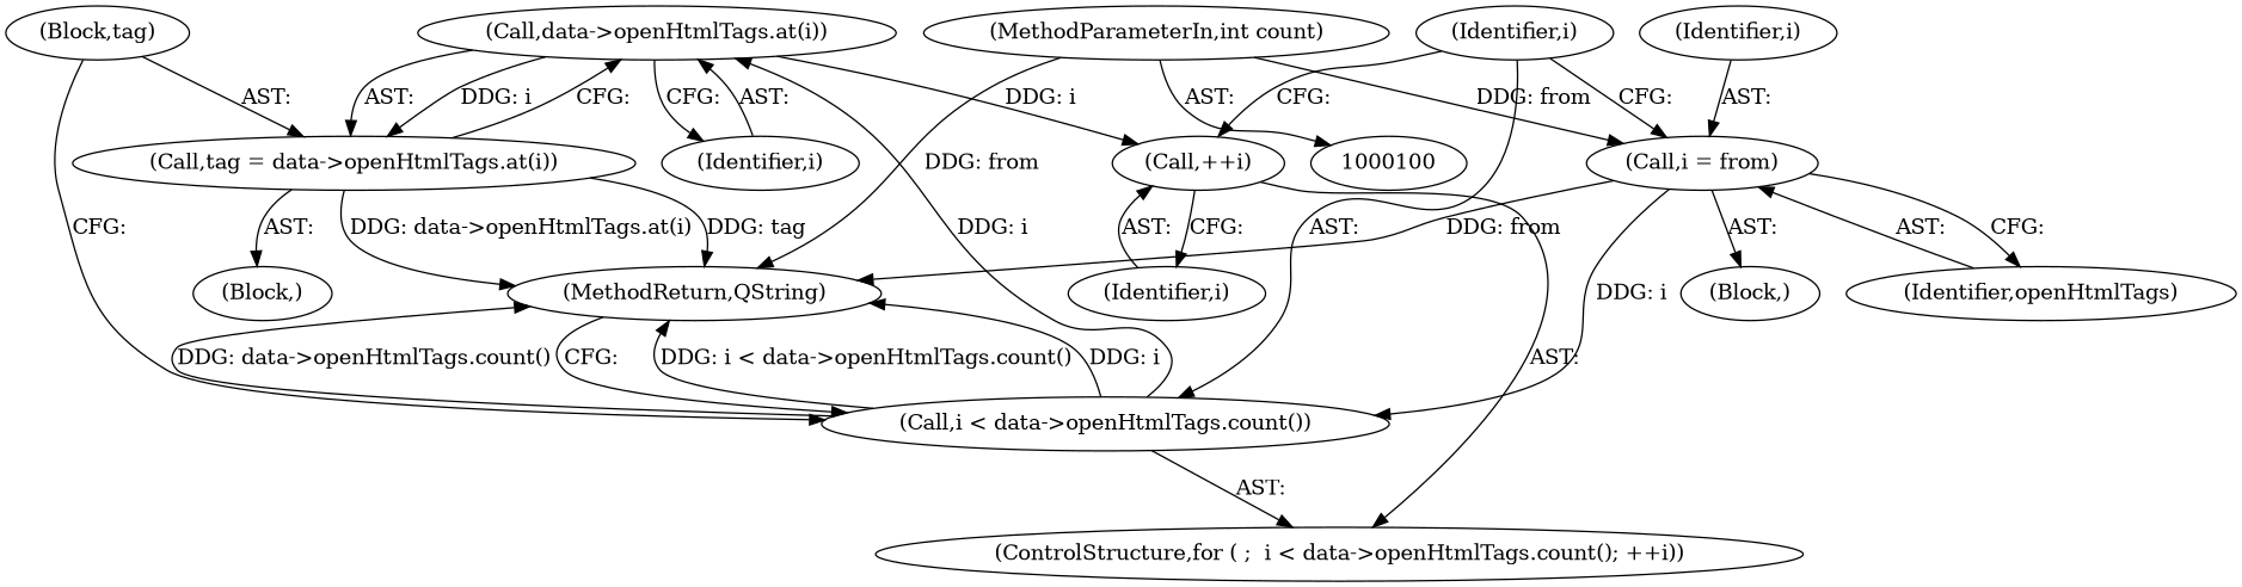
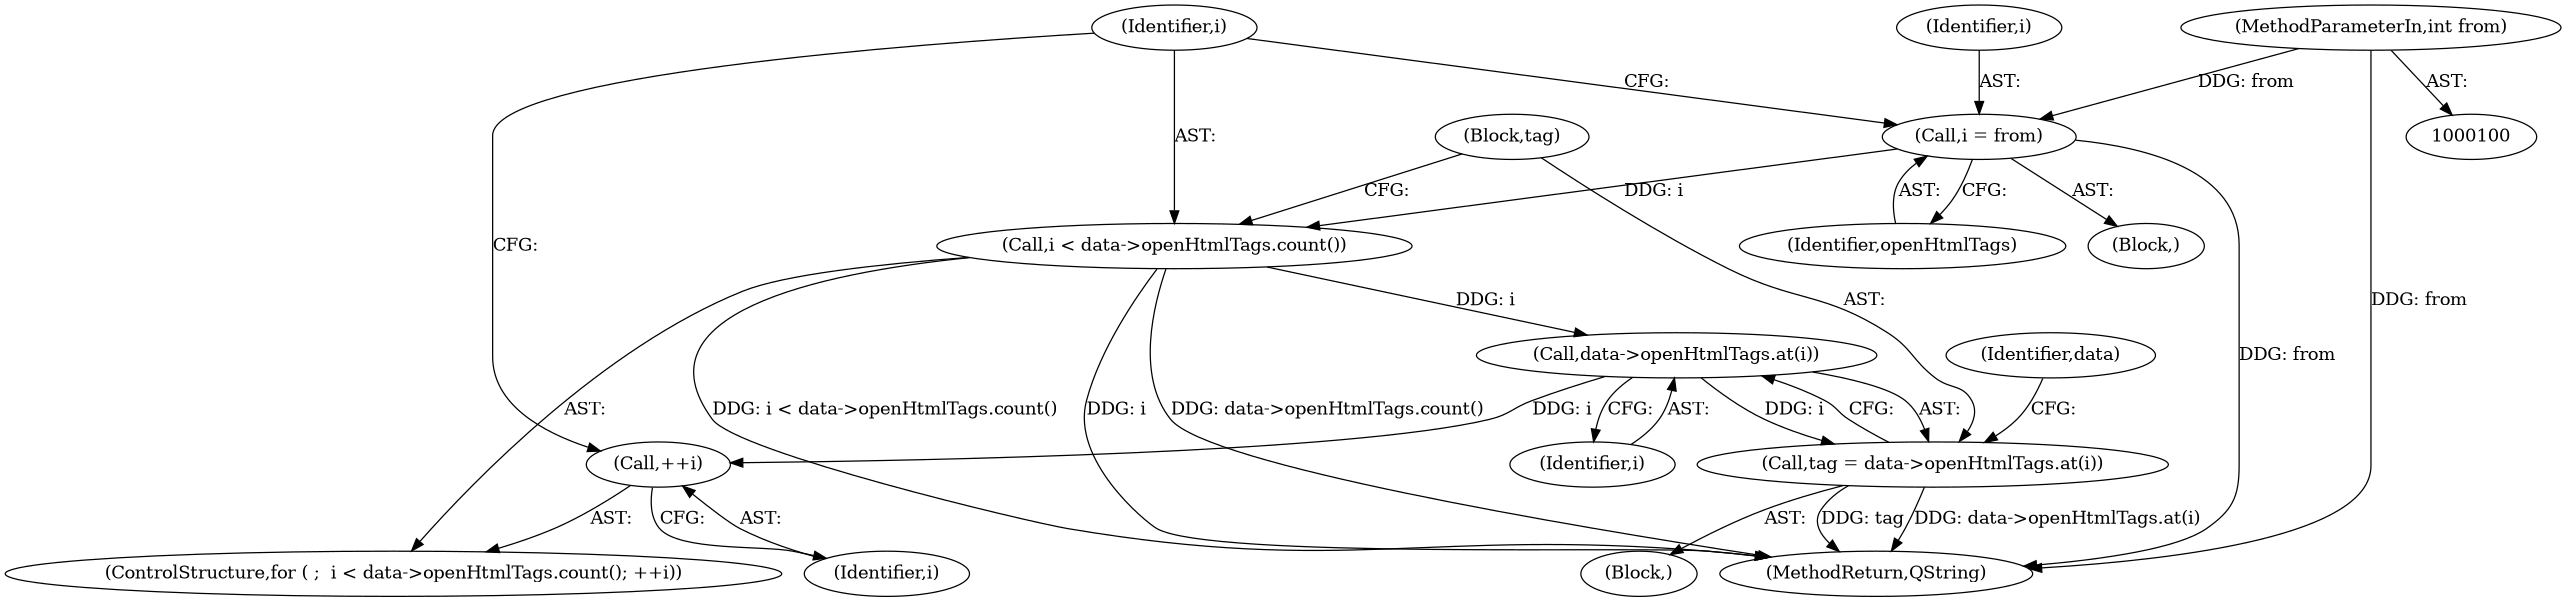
  digraph {
    n1 [label="(Call,data->openHtmlTags.at(i))"]
    n2 [label="(Call,++i)"]
    n3 [label="(Call,tag = data->openHtmlTags.at(i))"]
    n4 [label="(Identifier,i)"]
    n5 [label="(ControlStructure,for ( ;  i < data->openHtmlTags.count(); ++i))"]
    n6 [label="(Identifier,i)"]
    n7 [label="(MethodReturn,QString)"]
    n8 [label="(Block,)"]
    n9 [label="(Call,i < data->openHtmlTags.count())"]
    n10 [label="(Call,i = from)"]
    n11 [label="(Identifier,openHtmlTags)"]
    n12 [label="(Block,)"]
-   n13 [label="(MethodParameterIn,int count)"]
+   n13 [label="(MethodParameterIn,int from)"]
    1000100
+   n15 [label="(Identifier,data)"]
    n16 [label="(Identifier,i)"]
    n17 [label="(Identifier,i)"]
    n18 [label="(Block,tag)"]
    n1 -> n2 [label="DDG: i"]
    n1 -> n3 [label="AST: "]
    n1 -> n3 [label="DDG: i"]
    n1 -> n4 [label="CFG: "]
    n2 -> n5 [label="AST: "]
    n2 -> n6 [label="CFG: "]
    n3 -> n1 [label="CFG: "]
    n3 -> n7 [label="DDG: tag"]
    n3 -> n7 [label="DDG: data->openHtmlTags.at(i)"]
    n3 -> n8 [label="AST: "]
    n4 -> n1 [label="AST: "]
    n6 -> n2 [label="AST: "]
-   n7 -> n9 [label="CFG: "]
    n9 -> n1 [label="DDG: i"]
    n9 -> n5 [label="AST: "]
    n9 -> n7 [label="DDG: i < data->openHtmlTags.count()"]
    n9 -> n7 [label="DDG: i"]
    n9 -> n7 [label="DDG: data->openHtmlTags.count()"]
    n10 -> n7 [label="DDG: from"]
    n10 -> n9 [label="DDG: i"]
    n10 -> n11 [label="CFG: "]
    n10 -> n12 [label="AST: "]
    n11 -> n10 [label="AST: "]
    n13 -> n7 [label="DDG: from"]
    n13 -> n10 [label="DDG: from"]
    n13 -> 1000100 [label="AST: "]
+   n15 -> n3 [label="CFG: "]
    n16 -> n2 [label="CFG: "]
    n16 -> n9 [label="AST: "]
    n16 -> n10 [label="CFG: "]
    n17 -> n10 [label="AST: "]
    n18 -> n3 [label="AST: "]
    n18 -> n9 [label="CFG: "]
  }
